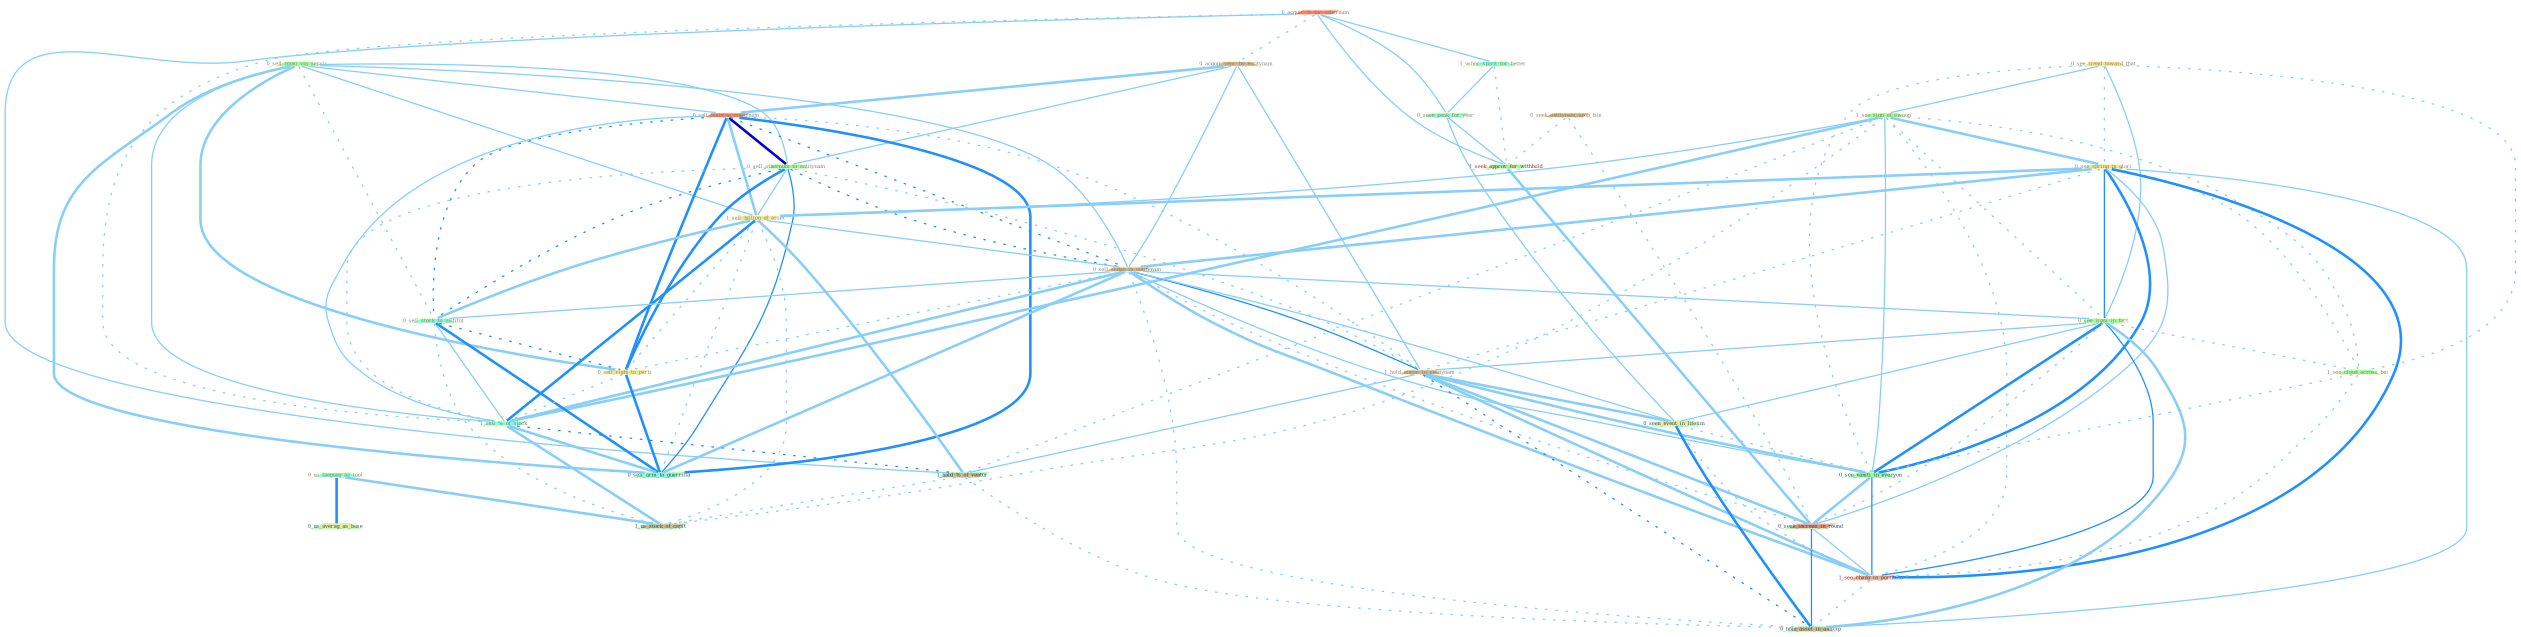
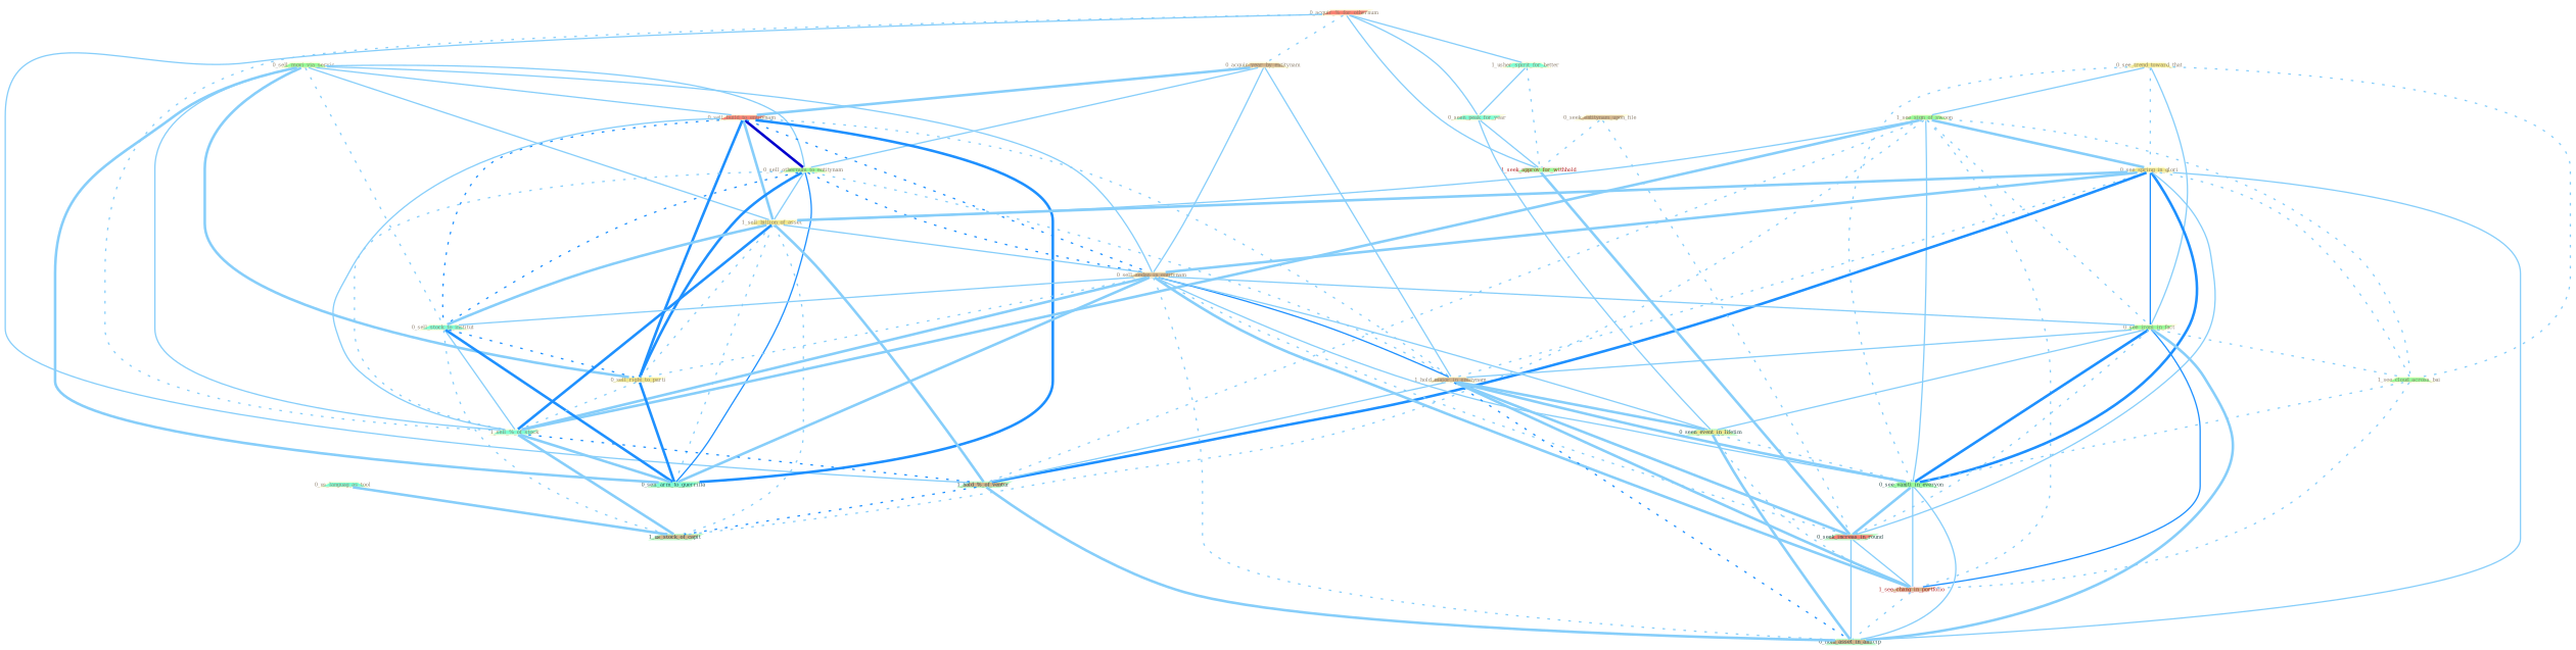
  graph {
    node [color="#ffffe0" fillcolor=tan fixedsize=true fontcolor="#8b7d6b" fontsize=4 shape=trapezium style=filled]
    edge [color="#87cefa" style=dotted w=1]
    "0_us_languag_as_tool " [fillcolor=aquamarine height=.06 width=.5]
    "0_acquir_%_for_othernum " [fillcolor=salmon height=.06 shape=parallelogram width=.5]
    "0_acquir_year_by_entitynam " [height=.06 width=.5]
    "0_see_trend_toward_that " [fillcolor=khaki height=.06 width=.5]
    "0_sell_movi_via_servic " [fillcolor=palegreen height=.06 width=.5]
    "0_sell_build_to_entitynam " [fillcolor=salmon height=.06 shape=parallelogram width=.5]
    "0_sell_othernum_to_entitynam " [fillcolor=palegreen height=.06 width=.5]
    "1_see_sign_of_swoon " [fillcolor=palegreen height=.06 width=.5]
    "1_sell_billion_of_asset " [fillcolor=khaki height=.06 shape=parallelogram width=.5]
    "0_see_spring_in_glori " [fillcolor=khaki height=.06 width=.5]
    "1_usher_spirit_for_better " [fillcolor=aquamarine height=.06 width=.5]
    "0_sell_sedan_in_entitynam " [height=.06 shape=parallelogram width=.5]
    "0_see_ironi_in_fact " [fillcolor=palegreen height=.06 shape=parallelogram width=.5]
    "0_sell_stock_to_institut " [fillcolor=aquamarine height=.06 width=.5]
    "1_see_cloud_across_bai " [fillcolor=palegreen height=.06 width=.5]
    "0_sell_right_to_parti " [fillcolor=khaki height=.06 shape=parallelogram width=.5]
    "0_seen_peak_for_year " [fillcolor=aquamarine height=.06 shape=parallelogram width=.5]
    "1_hold_major_in_entitynam " [height=.06 width=.5]
    "1_sell_%_of_stock " [fillcolor=aquamarine height=.06 shape=parallelogram width=.5]
    "0_seek_entitynam_upon_file " [height=.06 shape=parallelogram width=.5]
    "1_seek_approv_for_withhold " [color="#fff0f5" fillcolor=palegreen fontcolor="#b22222" height=.06 shape=parallelogram width=.5]
    "1_see_chang_in_portfolio " [color="#fff0f5" fontcolor="#b22222" height=.06 shape=parallelogram width=.5]
-   "0_us_averag_as_base " [color="#BDFCC9" fillcolor=khaki fontcolor="#2f4f4f" height=.06 width=.5]
    "1_us_stock_of_capit " [color="#BDFCC9" fontcolor="#2f4f4f" height=.06 shape=parallelogram width=.5]
    "1_hold_%_of_ventur " [color="#BDFCC9" fontcolor="#2f4f4f" height=.06 shape=parallelogram width=.5]
    "0_see_vaniti_in_everyon " [color="#BDFCC9" fillcolor=palegreen fontcolor="#2f4f4f" height=.06 width=.5]
    "0_sell_arm_to_guerrilla " [color="#BDFCC9" fillcolor=aquamarine fontcolor="#2f4f4f" height=.06 shape=parallelogram width=.5]
    "0_seek_increas_in_round " [color="#BDFCC9" fillcolor=salmon fontcolor="#2f4f4f" height=.06 shape=parallelogram width=.5]
    "0_hold_asset_in_anticip " [color="#BDFCC9" fontcolor="#2f4f4f" height=.06 width=.5]
    "0_seen_event_in_lifetim " [color="#BDFCC9" fillcolor=khaki fontcolor="#2f4f4f" height=.06 width=.5]
    subgraph sub_1 {
      "0_us_languag_as_tool "
      "0_acquir_%_for_othernum "
      "0_acquir_year_by_entitynam "
      "0_see_trend_toward_that "
      "0_sell_movi_via_servic "
      "0_sell_build_to_entitynam "
      "0_sell_othernum_to_entitynam "
      "1_see_sign_of_swoon "
      "1_sell_billion_of_asset "
      "0_see_spring_in_glori "
      "1_usher_spirit_for_better "
      "0_sell_sedan_in_entitynam "
      "0_see_ironi_in_fact "
      "0_sell_stock_to_institut "
      "1_see_cloud_across_bai "
      "0_sell_right_to_parti "
      "0_seen_peak_for_year "
      "1_hold_major_in_entitynam "
      "1_sell_%_of_stock "
      "0_seek_entitynam_upon_file "
    }
    subgraph sub_2 {
      "1_seek_approv_for_withhold "
      "1_see_chang_in_portfolio "
    }
-   "0_us_languag_as_tool " -- "0_us_averag_as_base " [color="#1e90ff" style=bold w=2]
    "0_us_languag_as_tool " -- "1_us_stock_of_capit " [style=bold]
    "0_acquir_%_for_othernum " -- "0_acquir_year_by_entitynam "
    "0_acquir_%_for_othernum " -- "1_usher_spirit_for_better " [style=solid]
    "0_acquir_%_for_othernum " -- "0_seen_peak_for_year " [style=solid]
    "0_acquir_%_for_othernum " -- "1_sell_%_of_stock "
    "0_acquir_%_for_othernum " -- "1_seek_approv_for_withhold " [style=solid]
    "0_acquir_%_for_othernum " -- "1_hold_%_of_ventur " [style=solid]
    "0_acquir_year_by_entitynam " -- "0_sell_build_to_entitynam " [style=bold]
    "0_acquir_year_by_entitynam " -- "0_sell_othernum_to_entitynam " [style=solid]
    "0_acquir_year_by_entitynam " -- "0_sell_sedan_in_entitynam " [style=solid]
    "0_acquir_year_by_entitynam " -- "1_hold_major_in_entitynam " [style=solid]
    "0_see_trend_toward_that " -- "1_see_sign_of_swoon " [style=solid]
    "0_see_trend_toward_that " -- "0_see_spring_in_glori "
    "0_see_trend_toward_that " -- "0_see_ironi_in_fact " [style=solid]
    "0_see_trend_toward_that " -- "1_see_cloud_across_bai "
    "0_see_trend_toward_that " -- "0_see_vaniti_in_everyon "
    "0_sell_movi_via_servic " -- "0_sell_build_to_entitynam " [style=solid]
    "0_sell_movi_via_servic " -- "0_sell_othernum_to_entitynam " [style=solid]
    "0_sell_movi_via_servic " -- "1_sell_billion_of_asset " [style=solid]
    "0_sell_movi_via_servic " -- "0_sell_sedan_in_entitynam " [style=solid]
    "0_sell_movi_via_servic " -- "0_sell_stock_to_institut "
    "0_sell_movi_via_servic " -- "0_sell_right_to_parti " [style=bold]
    "0_sell_movi_via_servic " -- "1_sell_%_of_stock " [style=solid]
    "0_sell_movi_via_servic " -- "0_sell_arm_to_guerrilla " [style=bold]
    "0_sell_build_to_entitynam " -- "0_sell_othernum_to_entitynam " [color="#0000cd" style=bold w=3]
    "0_sell_build_to_entitynam " -- "1_sell_billion_of_asset " [style=bold]
    "0_sell_build_to_entitynam " -- "0_sell_sedan_in_entitynam " [color="#1e90ff" w=2]
    "0_sell_build_to_entitynam " -- "0_sell_stock_to_institut " [color="#1e90ff" w=2]
    "0_sell_build_to_entitynam " -- "0_sell_right_to_parti " [color="#1e90ff" style=bold w=2]
    "0_sell_build_to_entitynam " -- "1_hold_major_in_entitynam "
    "0_sell_build_to_entitynam " -- "1_sell_%_of_stock " [style=solid]
    "0_sell_build_to_entitynam " -- "0_sell_arm_to_guerrilla " [color="#1e90ff" style=bold w=2]
    "0_sell_othernum_to_entitynam " -- "1_sell_billion_of_asset " [style=solid]
    "0_sell_othernum_to_entitynam " -- "0_sell_sedan_in_entitynam " [color="#1e90ff" w=2]
    "0_sell_othernum_to_entitynam " -- "0_sell_stock_to_institut " [color="#1e90ff" w=2]
    "0_sell_othernum_to_entitynam " -- "0_sell_right_to_parti " [color="#1e90ff" style=bold w=2]
    "0_sell_othernum_to_entitynam " -- "1_hold_major_in_entitynam "
    "0_sell_othernum_to_entitynam " -- "1_sell_%_of_stock "
    "0_sell_othernum_to_entitynam " -- "0_sell_arm_to_guerrilla " [color="#1e90ff" style=solid w=2]
    "1_see_sign_of_swoon " -- "1_sell_billion_of_asset " [style=solid]
    "1_see_sign_of_swoon " -- "0_see_spring_in_glori " [style=bold]
    "1_see_sign_of_swoon " -- "0_see_ironi_in_fact "
    "1_see_sign_of_swoon " -- "1_see_cloud_across_bai "
    "1_see_sign_of_swoon " -- "1_sell_%_of_stock " [style=bold]
    "1_see_sign_of_swoon " -- "1_see_chang_in_portfolio "
    "1_see_sign_of_swoon " -- "1_us_stock_of_capit "
    "1_see_sign_of_swoon " -- "1_hold_%_of_ventur "
    "1_see_sign_of_swoon " -- "0_see_vaniti_in_everyon " [style=solid]
    "1_sell_billion_of_asset " -- "0_sell_sedan_in_entitynam " [style=solid]
    "1_sell_billion_of_asset " -- "0_sell_stock_to_institut " [style=bold]
    "1_sell_billion_of_asset " -- "0_sell_right_to_parti "
    "1_sell_billion_of_asset " -- "1_sell_%_of_stock " [color="#1e90ff" style=bold w=2]
    "1_sell_billion_of_asset " -- "1_us_stock_of_capit "
    "1_sell_billion_of_asset " -- "1_hold_%_of_ventur " [style=bold]
    "1_sell_billion_of_asset " -- "0_sell_arm_to_guerrilla "
    "0_see_spring_in_glori " -- "1_sell_billion_of_asset " [style=bold]
    "0_see_spring_in_glori " -- "0_sell_sedan_in_entitynam " [style=bold]
    "0_see_spring_in_glori " -- "0_see_ironi_in_fact " [color="#1e90ff" style=solid w=2]
    "0_see_spring_in_glori " -- "1_see_cloud_across_bai "
    "0_see_spring_in_glori " -- "1_hold_major_in_entitynam "
-   "0_see_spring_in_glori " -- "1_see_chang_in_portfolio " [color="#1e90ff" style=bold w=2]
+   "0_see_spring_in_glori " -- "1_hold_%_of_ventur " [color="#1e90ff" style=bold w=2]
    "0_see_spring_in_glori " -- "0_see_vaniti_in_everyon " [color="#1e90ff" style=bold w=2]
    "0_see_spring_in_glori " -- "0_seek_increas_in_round " [style=solid]
    "0_see_spring_in_glori " -- "0_hold_asset_in_anticip " [style=solid]
    "1_usher_spirit_for_better " -- "0_seen_peak_for_year " [style=solid]
    "1_usher_spirit_for_better " -- "1_seek_approv_for_withhold "
    "0_sell_sedan_in_entitynam " -- "0_see_ironi_in_fact " [style=solid]
    "0_sell_sedan_in_entitynam " -- "0_sell_stock_to_institut " [style=solid]
    "0_sell_sedan_in_entitynam " -- "0_sell_right_to_parti "
    "0_sell_sedan_in_entitynam " -- "1_hold_major_in_entitynam " [color="#1e90ff" style=solid w=2]
    "0_sell_sedan_in_entitynam " -- "1_sell_%_of_stock " [style=bold]
    "0_sell_sedan_in_entitynam " -- "1_see_chang_in_portfolio " [style=bold]
    "0_sell_sedan_in_entitynam " -- "0_see_vaniti_in_everyon " [style=solid]
    "0_sell_sedan_in_entitynam " -- "0_sell_arm_to_guerrilla " [style=bold]
    "0_sell_sedan_in_entitynam " -- "0_seek_increas_in_round "
    "0_sell_sedan_in_entitynam " -- "0_hold_asset_in_anticip "
    "0_sell_sedan_in_entitynam " -- "0_seen_event_in_lifetim " [style=solid]
    "0_see_ironi_in_fact " -- "1_see_cloud_across_bai "
    "0_see_ironi_in_fact " -- "1_hold_major_in_entitynam " [style=solid]
    "0_see_ironi_in_fact " -- "1_see_chang_in_portfolio " [color="#1e90ff" style=solid w=2]
    "0_see_ironi_in_fact " -- "0_see_vaniti_in_everyon " [color="#1e90ff" style=bold w=2]
    "0_see_ironi_in_fact " -- "0_seek_increas_in_round "
    "0_see_ironi_in_fact " -- "0_hold_asset_in_anticip " [style=bold]
    "0_see_ironi_in_fact " -- "0_seen_event_in_lifetim " [style=solid]
    "0_sell_stock_to_institut " -- "0_sell_right_to_parti " [color="#1e90ff" w=2]
    "0_sell_stock_to_institut " -- "1_sell_%_of_stock " [style=solid]
    "0_sell_stock_to_institut " -- "1_us_stock_of_capit "
    "0_sell_stock_to_institut " -- "0_sell_arm_to_guerrilla " [color="#1e90ff" style=bold w=2]
    "1_see_cloud_across_bai " -- "1_see_chang_in_portfolio "
    "1_see_cloud_across_bai " -- "0_see_vaniti_in_everyon "
    "0_sell_right_to_parti " -- "1_sell_%_of_stock "
    "0_sell_right_to_parti " -- "0_sell_arm_to_guerrilla " [color="#1e90ff" style=bold w=2]
    "0_seen_peak_for_year " -- "1_seek_approv_for_withhold " [style=solid]
    "0_seen_peak_for_year " -- "0_seen_event_in_lifetim " [style=solid]
    "1_hold_major_in_entitynam " -- "1_see_chang_in_portfolio " [style=bold]
    "1_hold_major_in_entitynam " -- "1_hold_%_of_ventur " [style=solid]
    "1_hold_major_in_entitynam " -- "0_see_vaniti_in_everyon " [style=bold]
    "1_hold_major_in_entitynam " -- "0_seek_increas_in_round " [style=bold]
    "1_hold_major_in_entitynam " -- "0_hold_asset_in_anticip " [color="#1e90ff" w=2]
    "1_hold_major_in_entitynam " -- "0_seen_event_in_lifetim " [style=bold]
    "1_sell_%_of_stock " -- "1_us_stock_of_capit " [style=bold]
    "1_sell_%_of_stock " -- "1_hold_%_of_ventur " [color="#1e90ff" w=2]
    "1_sell_%_of_stock " -- "0_sell_arm_to_guerrilla " [style=bold]
    "0_seek_entitynam_upon_file " -- "1_seek_approv_for_withhold "
    "0_seek_entitynam_upon_file " -- "0_seek_increas_in_round "
    "1_seek_approv_for_withhold " -- "0_seek_increas_in_round " [style=bold]
    "1_see_chang_in_portfolio " -- "0_hold_asset_in_anticip "
-   "1_hold_%_of_ventur " -- "1_us_stock_of_capit "
-   "1_hold_%_of_ventur " -- "0_hold_asset_in_anticip "
-   "0_see_vaniti_in_everyon " -- "1_see_chang_in_portfolio " [color="#1e90ff" style=solid w=2]
+   "1_hold_%_of_ventur " -- "1_us_stock_of_capit " [color="#1e90ff"]
+   "1_hold_%_of_ventur " -- "0_hold_asset_in_anticip " [style=bold]
+   "0_see_vaniti_in_everyon " -- "1_see_chang_in_portfolio " [style=solid w=2]
    "0_see_vaniti_in_everyon " -- "0_seek_increas_in_round " [style=bold]
+   "0_see_vaniti_in_everyon " -- "0_hold_asset_in_anticip " [style=solid]
    "0_seek_increas_in_round " -- "1_see_chang_in_portfolio " [style=solid]
-   "0_seek_increas_in_round " -- "0_hold_asset_in_anticip " [color="#1e90ff" style=solid]
+   "0_seek_increas_in_round " -- "0_hold_asset_in_anticip " [style=solid]
    "0_seen_event_in_lifetim " -- "1_see_chang_in_portfolio "
    "0_seen_event_in_lifetim " -- "0_see_vaniti_in_everyon "
-   "0_seen_event_in_lifetim " -- "0_hold_asset_in_anticip " [color="#1e90ff" style=bold]
+   "0_seen_event_in_lifetim " -- "0_hold_asset_in_anticip " [style=bold]
  }
